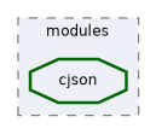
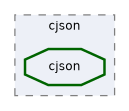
  digraph {
    compound=true
    rankdir=LR
    n1 [color=darkgreen fillcolor="#edf0f7" fontname=Helvetica fontsize=10 height=0.2 label=cjson shape=octagon style="filled,bold" width=0.4]
    subgraph cluster_1 {
      bgcolor="#edf0f7"
      fontname=Helvetica
      fontsize=10
-     label=modules
+     label=cjson
      pencolor=grey50
      style="filled,dashed"
      n1
    }
  }
